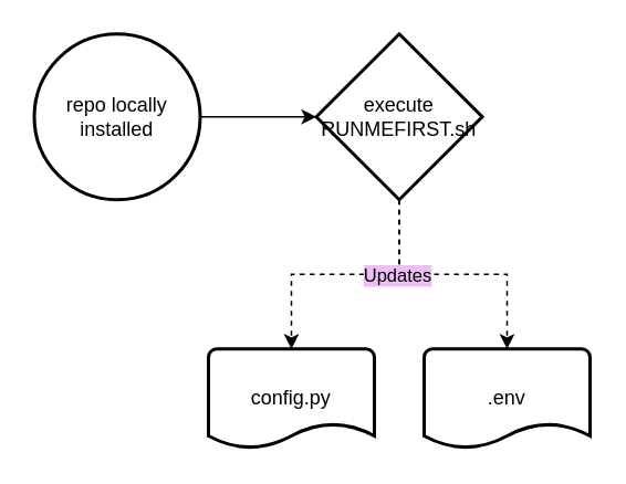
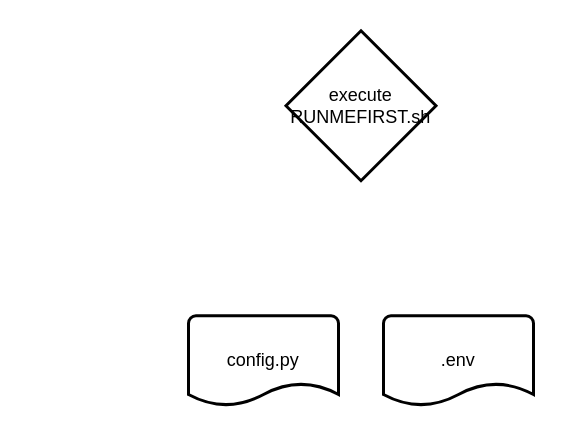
  <mxCell id="0" />
  <mxCell id="1" parent="0" />
- <mxCell id="2" value="" style="edgeStyle=elbowEdgeStyle;rounded=0;orthogonalLoop=1;jettySize=auto;html=1;elbow=vertical;spacing=10;" edge="1" parent="1" source="3" target="7"><mxGeometry relative="1" as="geometry"><mxPoint x="230" y="90" as="targetPoint" /></mxGeometry></mxCell>
- <mxCell id="3" value="repo locally installed&lt;br&gt;" style="strokeWidth=2;html=1;shape=mxgraph.flowchart.start_2;whiteSpace=wrap;spacing=10;" vertex="1" parent="1"><mxGeometry x="20" y="20" width="100" height="100" as="geometry" /></mxCell>
- <mxCell id="4" style="edgeStyle=orthogonalEdgeStyle;rounded=0;orthogonalLoop=1;jettySize=auto;html=1;dashed=1;spacing=10;" edge="1" parent="1" source="7" target="9"><mxGeometry relative="1" as="geometry" /></mxCell>
- <mxCell id="5" style="edgeStyle=orthogonalEdgeStyle;rounded=0;orthogonalLoop=1;jettySize=auto;html=1;dashed=1;spacing=10;" edge="1" parent="1" source="7" target="10"><mxGeometry relative="1" as="geometry" /></mxCell>
- <mxCell id="6" value="Updates" style="edgeLabel;html=1;align=center;verticalAlign=middle;resizable=0;points=[];spacingRight=4;spacing=10;labelBackgroundColor=#eebef4;" connectable="0" vertex="1" parent="5"><mxGeometry x="-0.415" relative="1" as="geometry"><mxPoint as="offset" /></mxGeometry></mxCell>
  <mxCell id="7" value="execute RUNMEFIRST.sh" style="rhombus;whiteSpace=wrap;html=1;absoluteArcSize=1;arcSize=14;strokeWidth=2;spacing=10;" vertex="1" parent="1"><mxGeometry x="190" y="20" width="100" height="100" as="geometry" /></mxCell>
  <mxCell id="8" value="" style="group;spacing=10;" connectable="0" vertex="1" parent="1"><mxGeometry x="125" y="210" width="230" height="60" as="geometry" /></mxCell>
  <mxCell id="9" value=".env" style="strokeWidth=2;html=1;shape=mxgraph.flowchart.document2;whiteSpace=wrap;size=0.25;spacing=10;" vertex="1" parent="8"><mxGeometry x="130" width="100" height="60" as="geometry" /></mxCell>
  <mxCell id="10" value="config.py" style="strokeWidth=2;html=1;shape=mxgraph.flowchart.document2;whiteSpace=wrap;size=0.25;spacing=10;" vertex="1" parent="8"><mxGeometry width="100" height="60" as="geometry" /></mxCell>
